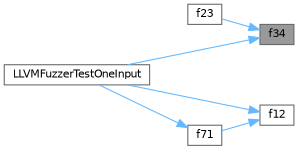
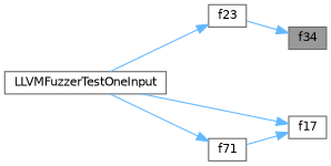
  digraph {
    rankdir=RL
    node [color=grey40 fillcolor=white fontname=Helvetica fontsize=10 shape=box style=filled]
    edge [color=steelblue1 dir=back fontname=Helvetica fontsize=10 labelfontname=Helvetica labelfontsize=10 style=solid]
    n1 [color=gray40 fillcolor=grey60 fontcolor=black height=0.2 label=f34 width=0.4]
    n2 [height=0.2 label=f23 width=0.4]
    n3 [height=0.2 label=LLVMFuzzerTestOneInput width=0.4]
-   n4 [height=0.2 label=f12 width=0.4]
+   n4 [height=0.2 label=f17 width=0.4]
    n5 [height=0.2 label=f71 width=0.4]
    n1 -> n2
-   n1 -> n3
+   n2 -> n3
    n4 -> n3
    n4 -> n5
    n5 -> n3
  }
